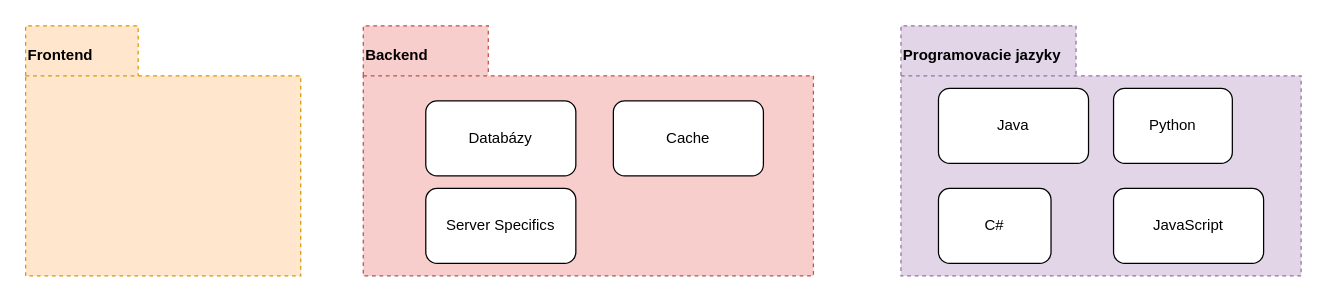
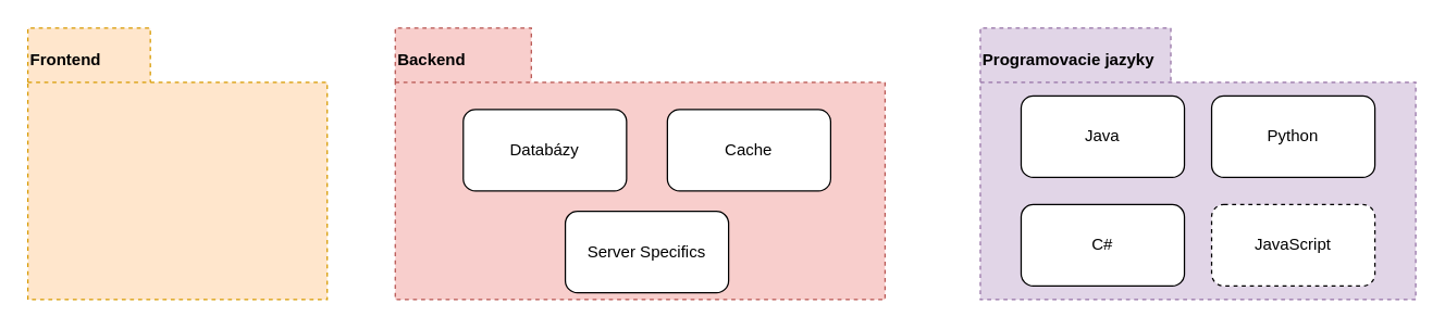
  <mxCell id="0" />
  <mxCell id="1" parent="0" />
  <mxCell id="2" value="Frontend" style="shape=folder;spacingTop=10;tabWidth=90;tabHeight=40;tabPosition=left;html=1;dashed=1;verticalAlign=top;align=left;fontStyle=1;fillColor=#ffe6cc;strokeColor=#d79b00;" vertex="1" parent="1"><mxGeometry x="20" y="20" width="220" height="200" as="geometry" /></mxCell>
  <mxCell id="3" value="Backend" style="shape=folder;spacingTop=10;tabWidth=100;tabHeight=40;tabPosition=left;html=1;dashed=1;verticalAlign=top;align=left;fontStyle=1;fillColor=#f8cecc;strokeColor=#b85450;" vertex="1" parent="1"><mxGeometry x="290" y="20" width="360" height="200" as="geometry" /></mxCell>
  <mxCell id="4" value="Programovacie jazyky" style="shape=folder;spacingTop=10;tabWidth=140;tabHeight=40;tabPosition=left;html=1;dashed=1;verticalAlign=top;align=left;fillColor=#e1d5e7;strokeColor=#9673a6;fontStyle=1" vertex="1" parent="1"><mxGeometry x="720" y="20" width="320" height="200" as="geometry" /></mxCell>
  <mxCell id="5" value="Databázy" style="rounded=1;whiteSpace=wrap;html=1;" vertex="1" parent="1"><mxGeometry x="340" y="80" width="120" height="60" as="geometry" /></mxCell>
- <mxCell id="6" value="Server Specifics" style="rounded=1;whiteSpace=wrap;html=1;" vertex="1" parent="1"><mxGeometry x="340" y="150" width="120" height="60" as="geometry" /></mxCell>
+ <mxCell id="6" value="Server Specifics" style="rounded=1;whiteSpace=wrap;html=1;" vertex="1" parent="1"><mxGeometry x="415" y="155" width="120" height="60" as="geometry" /></mxCell>
  <mxCell id="7" value="Cache" style="rounded=1;whiteSpace=wrap;html=1;" vertex="1" parent="1"><mxGeometry x="490" y="80" width="120" height="60" as="geometry" /></mxCell>
  <mxCell id="8" value="Java" style="rounded=1;whiteSpace=wrap;html=1;" vertex="1" parent="1"><mxGeometry x="750" y="70" width="120" height="60" as="geometry" /></mxCell>
- <mxCell id="9" value="C#" style="rounded=1;whiteSpace=wrap;html=1;" vertex="1" parent="1"><mxGeometry x="750" y="150" width="90" height="60" as="geometry" /></mxCell>
- <mxCell id="10" value="Python" style="rounded=1;whiteSpace=wrap;html=1;" vertex="1" parent="1"><mxGeometry x="890" y="70" width="95" height="60" as="geometry" /></mxCell>
- <mxCell id="11" value="JavaScript" style="rounded=1;whiteSpace=wrap;html=1;" vertex="1" parent="1"><mxGeometry x="890" y="150" width="120" height="60" as="geometry" /></mxCell>
+ <mxCell id="9" value="C#" style="rounded=1;whiteSpace=wrap;html=1;" vertex="1" parent="1"><mxGeometry x="750" y="150" width="120" height="60" as="geometry" /></mxCell>
+ <mxCell id="10" value="Python" style="rounded=1;whiteSpace=wrap;html=1;" vertex="1" parent="1"><mxGeometry x="890" y="70" width="120" height="60" as="geometry" /></mxCell>
+ <mxCell id="11" value="JavaScript" style="rounded=1;whiteSpace=wrap;html=1;dashed=1;" vertex="1" parent="1"><mxGeometry x="890" y="150" width="120" height="60" as="geometry" /></mxCell>
